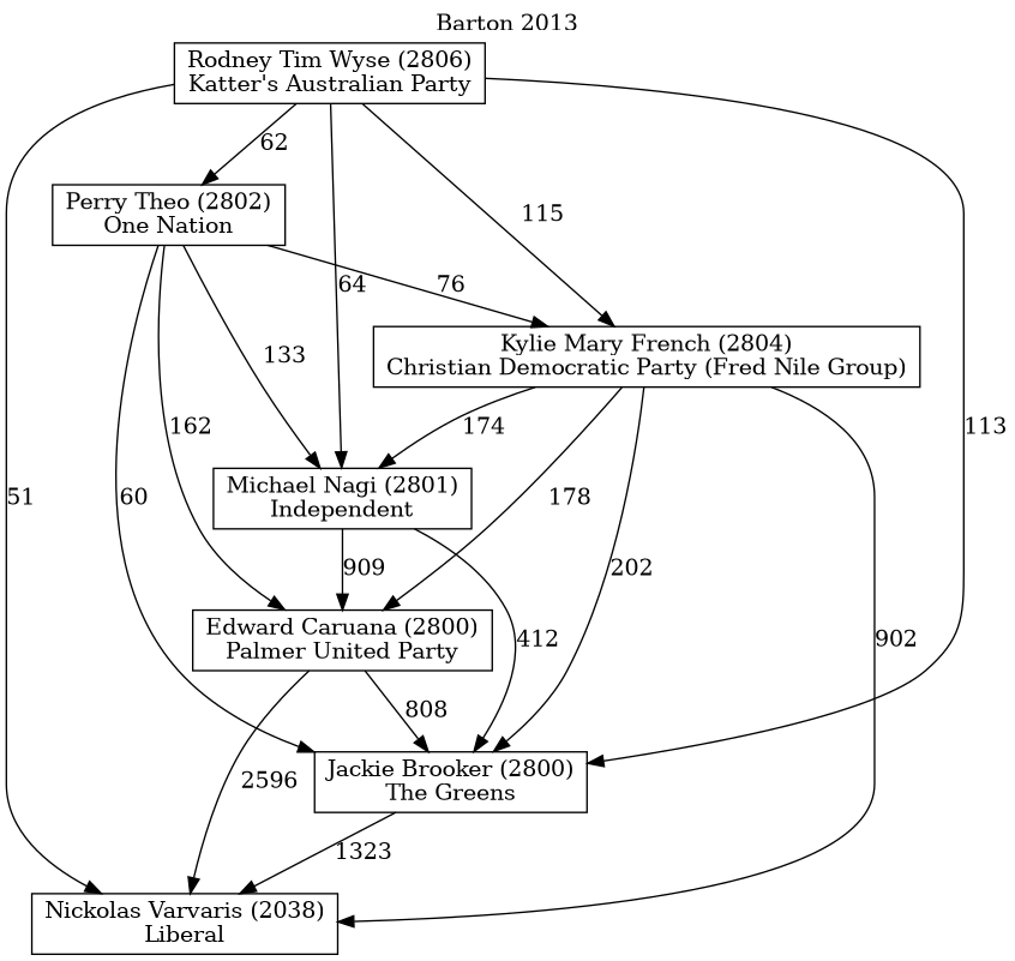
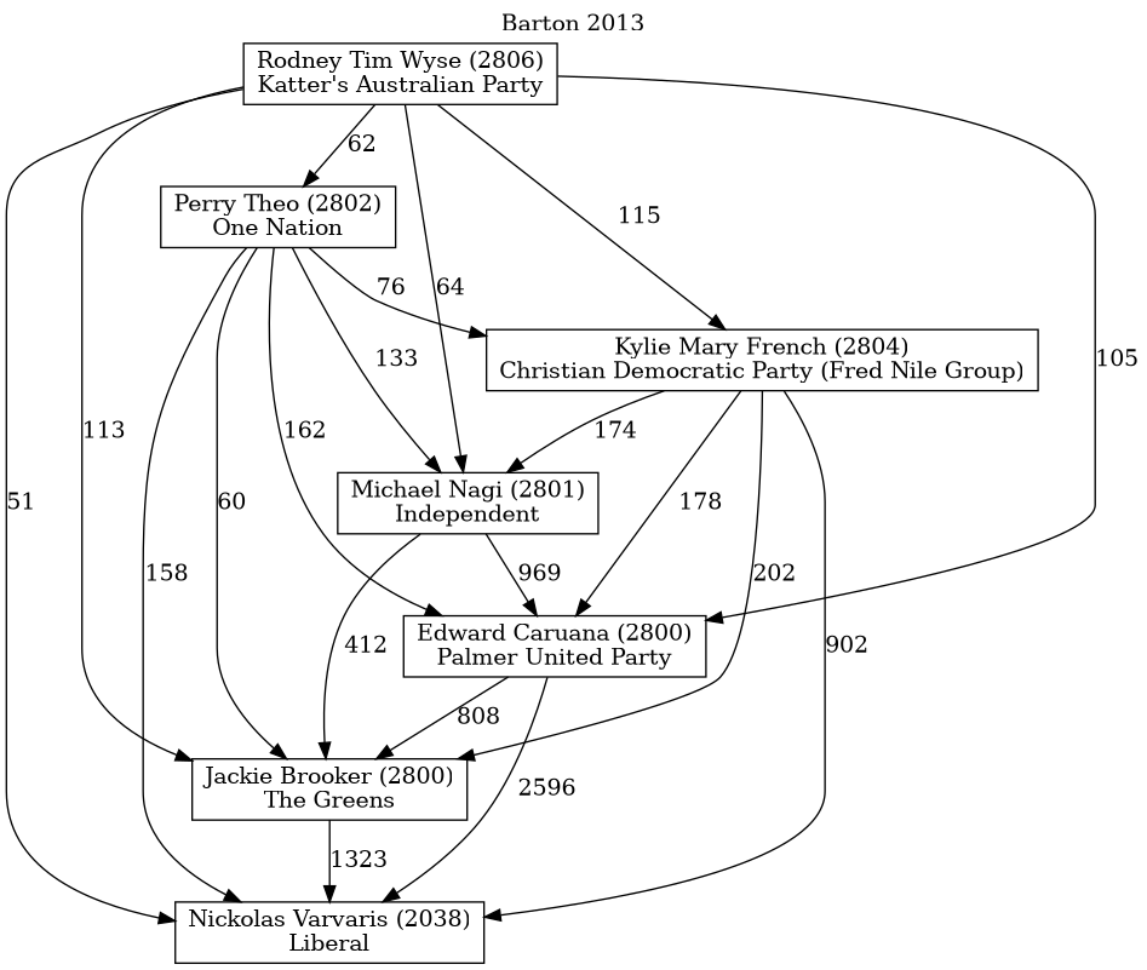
  digraph {
    fontname="DejaVu Serif"
    label="Barton 2013"
    labelloc=t
    mclimit=10
    node [fontname="DejaVu Serif" shape=box]
    edge [fontname="DejaVu Serif"]
    n1 [label="Nickolas Varvaris (2038)\nLiberal"]
    n2 [label="Jackie Brooker (2800)\nThe Greens"]
    n3 [label="Edward Caruana (2800)\nPalmer United Party"]
    n4 [label="Michael Nagi (2801)\nIndependent"]
    n5 [label="Kylie Mary French (2804)\nChristian Democratic Party (Fred Nile Group)"]
    n6 [label="Perry Theo (2802)\nOne Nation"]
    n7 [label="Rodney Tim Wyse (2806)\nKatter's Australian Party"]
    n2 -> n1 [label=1323]
    n3 -> n1 [label=2596]
    n3 -> n2 [label=808]
    n4 -> n2 [label=412]
-   n4 -> n3 [label=909]
+   n4 -> n3 [label=969]
    n5 -> n1 [label=902]
    n5 -> n2 [label=202]
    n5 -> n3 [label=178]
    n5 -> n4 [label=174]
+   n6 -> n1 [label=158]
    n6 -> n2 [label=60]
    n6 -> n3 [label=162]
    n6 -> n4 [label=133]
    n6 -> n5 [label=76]
    n7 -> n1 [label=51]
    n7 -> n2 [label=113]
+   n7 -> n3 [label=105]
    n7 -> n4 [label=64]
    n7 -> n5 [label=115]
    n7 -> n6 [label=62]
  }
